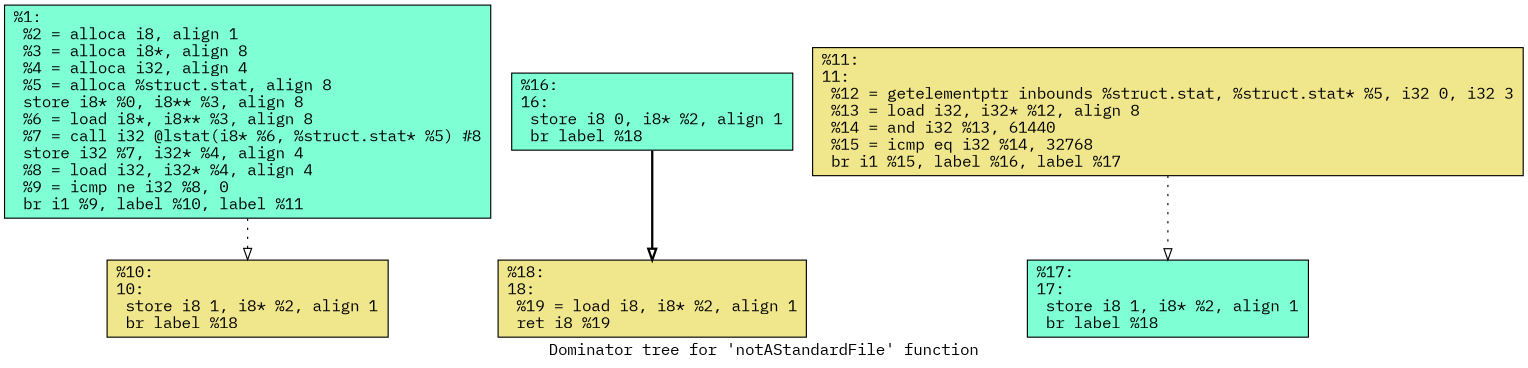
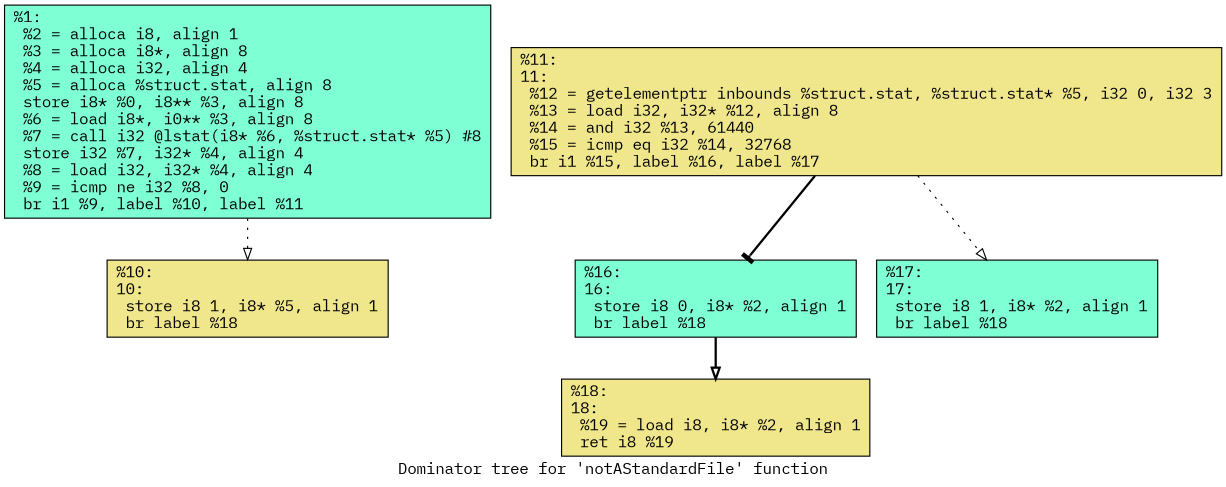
  digraph {
    fontname="IBM Plex Mono"
    label="Dominator tree for 'notAStandardFile' function"
    node [fillcolor=aquamarine fontname="IBM Plex Mono" shape=record style=filled]
    edge [arrowhead=onormal fontname="IBM Plex Mono" style=dotted]
-   n1 [label="{%1:\l  %2 = alloca i8, align 1\l  %3 = alloca i8*, align 8\l  %4 = alloca i32, align 4\l  %5 = alloca %struct.stat, align 8\l  store i8* %0, i8** %3, align 8\l  %6 = load i8*, i8** %3, align 8\l  %7 = call i32 @lstat(i8* %6, %struct.stat* %5) #8\l  store i32 %7, i32* %4, align 4\l  %8 = load i32, i32* %4, align 4\l  %9 = icmp ne i32 %8, 0\l  br i1 %9, label %10, label %11\l}"]
-   n2 [fillcolor=khaki label="{%10:\l10:                                               \l  store i8 1, i8* %2, align 1\l  br label %18\l}"]
+   n1 [label="{%1:\l  %2 = alloca i8, align 1\l  %3 = alloca i8*, align 8\l  %4 = alloca i32, align 4\l  %5 = alloca %struct.stat, align 8\l  store i8* %0, i8** %3, align 8\l  %6 = load i8*, i0** %3, align 8\l  %7 = call i32 @lstat(i8* %6, %struct.stat* %5) #8\l  store i32 %7, i32* %4, align 4\l  %8 = load i32, i32* %4, align 4\l  %9 = icmp ne i32 %8, 0\l  br i1 %9, label %10, label %11\l}"]
+   n2 [fillcolor=khaki label="{%10:\l10:                                               \l  store i8 1, i8* %5, align 1\l  br label %18\l}"]
    n3 [fillcolor=khaki label="{%18:\l18:                                               \l  %19 = load i8, i8* %2, align 1\l  ret i8 %19\l}"]
    n4 [fillcolor=khaki label="{%11:\l11:                                               \l  %12 = getelementptr inbounds %struct.stat, %struct.stat* %5, i32 0, i32 3\l  %13 = load i32, i32* %12, align 8\l  %14 = and i32 %13, 61440\l  %15 = icmp eq i32 %14, 32768\l  br i1 %15, label %16, label %17\l}"]
    n5 [label="{%16:\l16:                                               \l  store i8 0, i8* %2, align 1\l  br label %18\l}"]
    n6 [label="{%17:\l17:                                               \l  store i8 1, i8* %2, align 1\l  br label %18\l}"]
    n1 -> n2
+   n4 -> n5 [arrowhead=tee style=bold]
    n4 -> n6
    n5 -> n3 [style=bold]
  }
